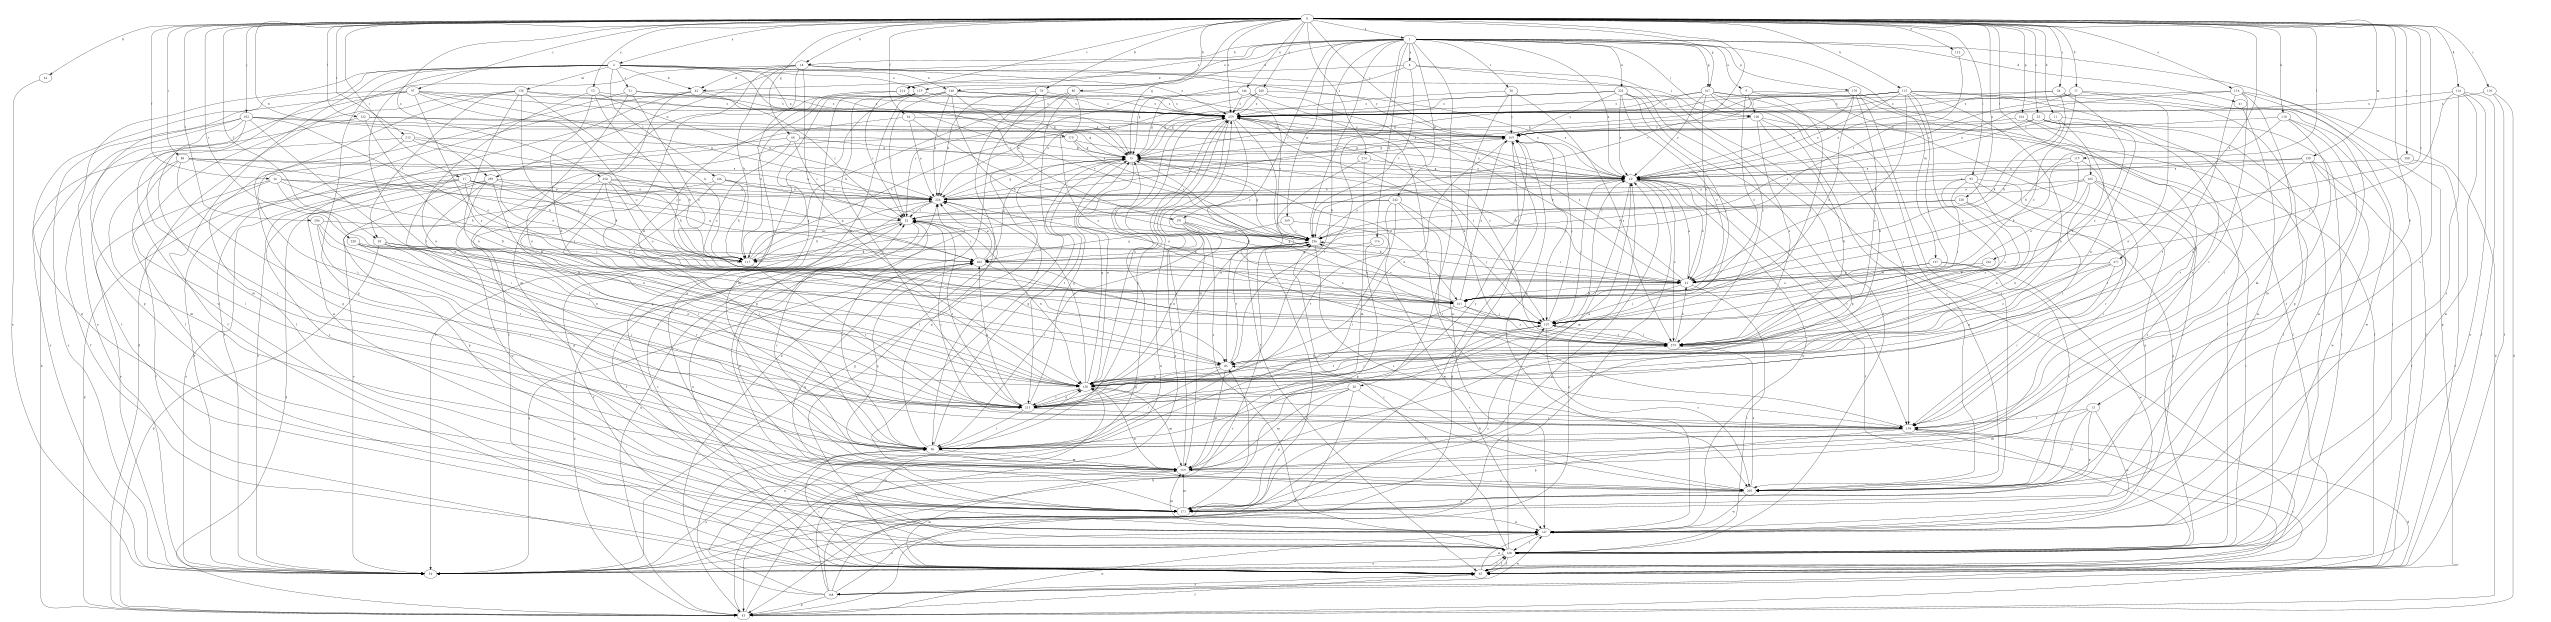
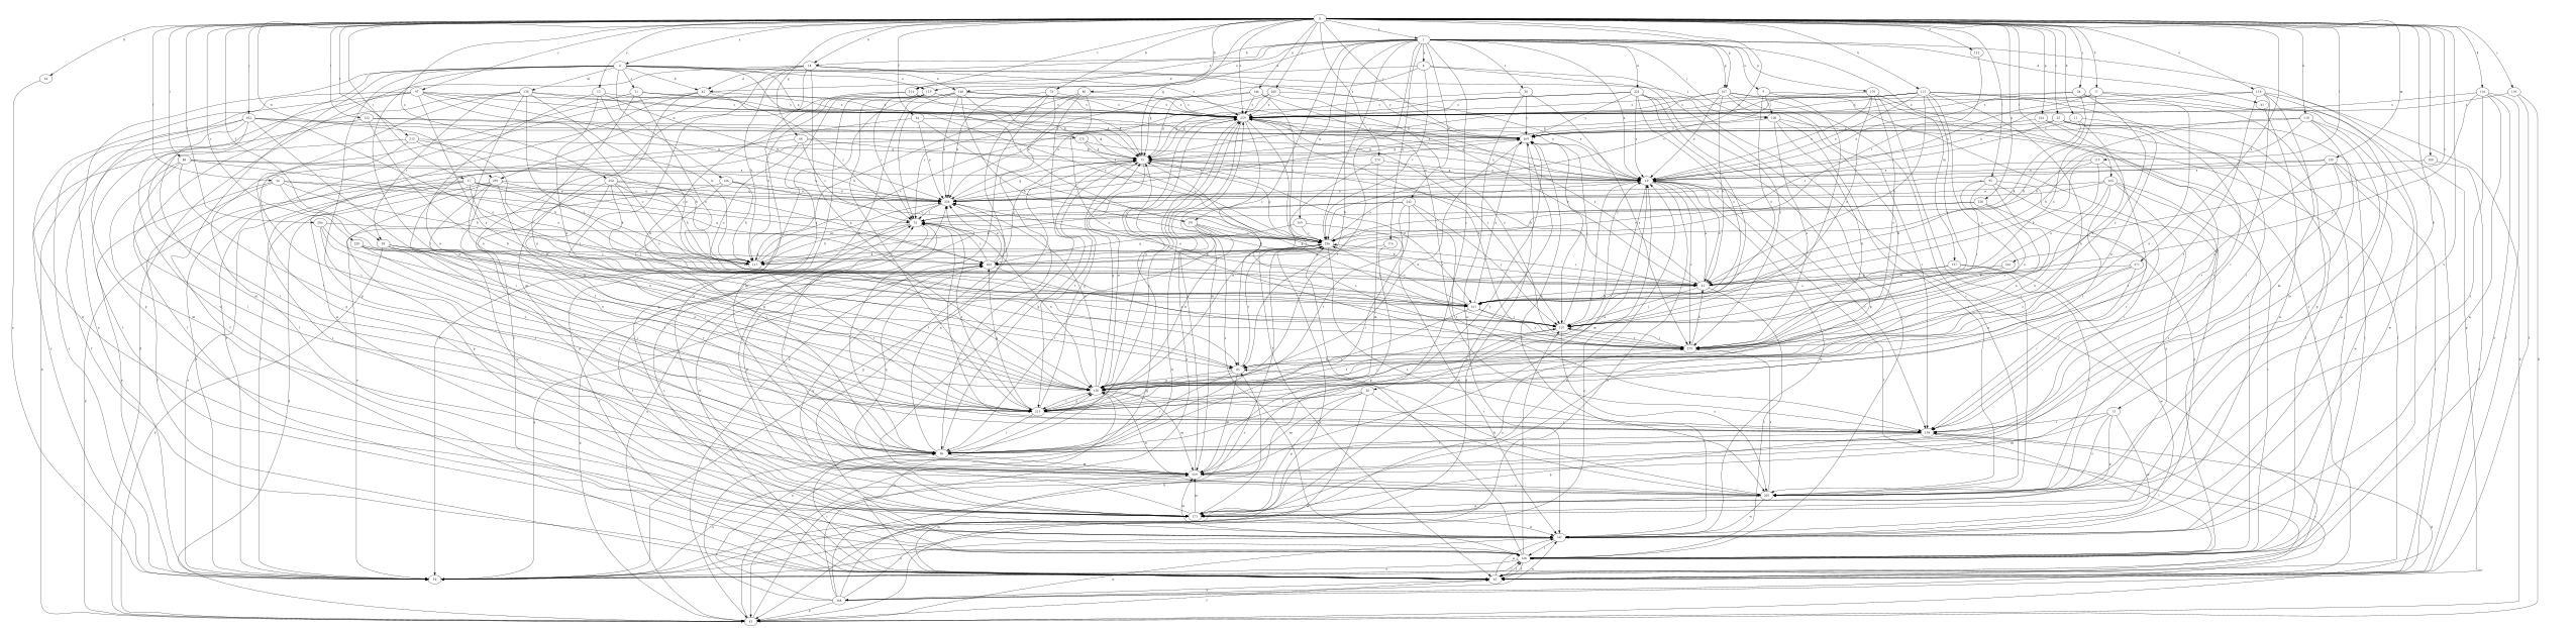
  strict digraph {
    fontname="PT Serif"
    node [fontname="PT Serif"]
    edge [fontname="PT Serif"]
    0
    1
    2
    11
    13
    17
    18
    23
    24
    27
    53
    56
    58
    64
    68
    75
    78
    80
    84
    88
    95
    97
    101
    102
    110
    115
    116
    119
    122
    123
    130
    146
    152
    156
    164
    167
    188
    205
    206
    212
    214
    220
    228
    236
    239
    250
    259
    260
    261
    269
    274
    277
    8
    9
    10
    28
    30
    41
    85
    96
    106
    137
    148
    159
    168
    169
    170
    176
    191
    222
    242
    31
    42
    54
    65
    126
    138
    171
    178
    215
    247
    128
    279
    117
    139
    194
    161
    43
    150
    21
    107
    226
    32
    182
    0 -> 1 [label=a]
    0 -> 2 [label=a]
    0 -> 11 [label=b]
    0 -> 13 [label=b]
    0 -> 17 [label=b]
    0 -> 18 [label=b]
    0 -> 23 [label=c]
    0 -> 24 [label=c]
    0 -> 27 [label=c]
    0 -> 53 [label=e]
    0 -> 56 [label=f]
    0 -> 58 [label=f]
    0 -> 64 [label=f]
    0 -> 68 [label=g]
    0 -> 75 [label=g]
    0 -> 78 [label=h]
    0 -> 80 [label=h]
    0 -> 84 [label=h]
    0 -> 88 [label=i]
    0 -> 95 [label=i]
    0 -> 97 [label=j]
    0 -> 101 [label=j]
    0 -> 102 [label=j]
    0 -> 110 [label=k]
    0 -> 115 [label=k]
    0 -> 116 [label=k]
    0 -> 119 [label=l]
    0 -> 122 [label=l]
    0 -> 123 [label=l]
    0 -> 130 [label=m]
    0 -> 146 [label=n]
    0 -> 152 [label=o]
    0 -> 156 [label=o]
    0 -> 164 [label=p]
    0 -> 167 [label=p]
    0 -> 188 [label=r]
    0 -> 205 [label=s]
    0 -> 206 [label=t]
    0 -> 212 [label=t]
    0 -> 214 [label=t]
    0 -> 220 [label=u]
    0 -> 228 [label=v]
    0 -> 236 [label=v]
    0 -> 239 [label=w]
    0 -> 250 [label=x]
    0 -> 259 [label=x]
    0 -> 260 [label=y]
    0 -> 261 [label=y]
    0 -> 269 [label=y]
    0 -> 274 [label=z]
    0 -> 277 [label=z]
    1 -> 18 [label=b]
    1 -> 167 [label=p]
    1 -> 214 [label=t]
    1 -> 236 [label=v]
    1 -> 239 [label=w]
    1 -> 8 [label=a]
    1 -> 9 [label=a]
    1 -> 10 [label=a]
    1 -> 28 [label=c]
    1 -> 30 [label=c]
    1 -> 41 [label=d]
    1 -> 85 [label=h]
    1 -> 96 [label=i]
    1 -> 106 [label=j]
    1 -> 137 [label=m]
    1 -> 148 [label=n]
    1 -> 159 [label=o]
    1 -> 168 [label=p]
    1 -> 169 [label=p]
    1 -> 170 [label=p]
    1 -> 176 [label=q]
    1 -> 191 [label=r]
    1 -> 222 [label=u]
    1 -> 242 [label=w]
    2 -> 106 [label=j]
    2 -> 148 [label=n]
    2 -> 159 [label=o]
    2 -> 191 [label=r]
    2 -> 31 [label=c]
    2 -> 42 [label=d]
    2 -> 54 [label=e]
    2 -> 65 [label=f]
    2 -> 126 [label=l]
    2 -> 138 [label=m]
    2 -> 171 [label=p]
    2 -> 178 [label=q]
    2 -> 215 [label=t]
    2 -> 247 [label=w]
    11 -> 269 [label=y]
    11 -> 128 [label=l]
    11 -> 279 [label=z]
    11 -> 117 [label=k]
    13 -> 205 [label=s]
    13 -> 171 [label=p]
    13 -> 247 [label=w]
    13 -> 139 [label=m]
    13 -> 194 [label=r]
    17 -> 259 [label=x]
    17 -> 10 [label=a]
    17 -> 65 [label=f]
    17 -> 247 [label=w]
    17 -> 161 [label=o]
    18 -> 259 [label=x]
    18 -> 269 [label=y]
    18 -> 42 [label=d]
    18 -> 171 [label=p]
    18 -> 215 [label=t]
    18 -> 117 [label=k]
    18 -> 43 [label=d]
    18 -> 150 [label=n]
    23 -> 236 [label=v]
    23 -> 269 [label=y]
    23 -> 128 [label=l]
    23 -> 194 [label=r]
    23 -> 150 [label=n]
    24 -> 259 [label=x]
    24 -> 10 [label=a]
    24 -> 279 [label=z]
    24 -> 150 [label=n]
    24 -> 21 [label=b]
    27 -> 205 [label=s]
    27 -> 54 [label=e]
    27 -> 117 [label=k]
    27 -> 43 [label=d]
    27 -> 107 [label=j]
    27 -> 226 [label=u]
    27 -> 32 [label=c]
    53 -> 259 [label=x]
    53 -> 85 [label=h]
    53 -> 161 [label=o]
    53 -> 150 [label=n]
    53 -> 226 [label=u]
    56 -> 85 [label=h]
    56 -> 54 [label=e]
    56 -> 65 [label=f]
    56 -> 117 [label=k]
    56 -> 226 [label=u]
    56 -> 182 [label=q]
    58 -> 96 [label=i]
    58 -> 194 [label=r]
    58 -> 43 [label=d]
    58 -> 21 [label=b]
    58 -> 182 [label=q]
    64 -> 236 [label=v]
    64 -> 269 [label=y]
    64 -> 96 [label=i]
    64 -> 226 [label=u]
    68 -> 75 [label=g]
    68 -> 10 [label=a]
    68 -> 54 [label=e]
    68 -> 161 [label=o]
    68 -> 32 [label=c]
    75 -> 10 [label=a]
    75 -> 215 [label=t]
    75 -> 161 [label=o]
    75 -> 150 [label=n]
    75 -> 21 [label=b]
    78 -> 259 [label=x]
    78 -> 96 [label=i]
    78 -> 128 [label=l]
    78 -> 43 [label=d]
    78 -> 226 [label=u]
    80 -> 205 [label=s]
    80 -> 259 [label=x]
    80 -> 279 [label=z]
    80 -> 117 [label=k]
    80 -> 32 [label=c]
    84 -> 54 [label=e]
    88 -> 10 [label=a]
    88 -> 96 [label=i]
    88 -> 215 [label=t]
    88 -> 117 [label=k]
    88 -> 139 [label=m]
    88 -> 226 [label=u]
    95 -> 96 [label=i]
    95 -> 279 [label=z]
    95 -> 194 [label=r]
    95 -> 150 [label=n]
    95 -> 107 [label=j]
    95 -> 226 [label=u]
    97 -> 75 [label=g]
    97 -> 259 [label=x]
    97 -> 171 [label=p]
    97 -> 247 [label=w]
    97 -> 128 [label=l]
    97 -> 279 [label=z]
    97 -> 161 [label=o]
    97 -> 226 [label=u]
    101 -> 259 [label=x]
    101 -> 65 [label=f]
    101 -> 43 [label=d]
    102 -> 75 [label=g]
    102 -> 269 [label=y]
    102 -> 54 [label=e]
    102 -> 65 [label=f]
    102 -> 139 [label=m]
    102 -> 161 [label=o]
    102 -> 43 [label=d]
    102 -> 150 [label=n]
    110 -> 205 [label=s]
    110 -> 269 [label=y]
    110 -> 247 [label=w]
+   110 -> 117 [label=k]
    110 -> 139 [label=m]
    110 -> 21 [label=b]
    115 -> 75 [label=g]
    115 -> 259 [label=x]
    115 -> 10 [label=a]
    115 -> 96 [label=i]
    115 -> 171 [label=p]
    115 -> 279 [label=z]
    115 -> 150 [label=n]
    115 -> 21 [label=b]
    115 -> 107 [label=j]
    115 -> 226 [label=u]
    116 -> 205 [label=s]
    116 -> 259 [label=x]
    116 -> 54 [label=e]
    116 -> 65 [label=f]
    116 -> 247 [label=w]
    116 -> 107 [label=j]
    119 -> 10 [label=a]
    119 -> 215 [label=t]
    119 -> 161 [label=o]
    119 -> 21 [label=b]
    122 -> 269 [label=y]
    122 -> 10 [label=a]
    122 -> 85 [label=h]
    122 -> 54 [label=e]
    123 -> 205 [label=s]
    123 -> 171 [label=p]
    123 -> 215 [label=t]
    123 -> 128 [label=l]
    123 -> 150 [label=n]
    123 -> 226 [label=u]
    123 -> 32 [label=c]
    130 -> 10 [label=a]
    130 -> 65 [label=f]
    130 -> 247 [label=w]
    130 -> 279 [label=z]
    130 -> 194 [label=r]
    130 -> 226 [label=u]
    146 -> 75 [label=g]
    146 -> 236 [label=v]
    146 -> 259 [label=x]
    146 -> 194 [label=r]
    146 -> 226 [label=u]
    152 -> 236 [label=v]
    156 -> 259 [label=x]
    156 -> 10 [label=a]
    156 -> 215 [label=t]
    156 -> 128 [label=l]
    156 -> 139 [label=m]
    156 -> 194 [label=r]
    156 -> 43 [label=d]
    164 -> 269 [label=y]
    164 -> 128 [label=l]
    164 -> 194 [label=r]
    167 -> 75 [label=g]
    167 -> 205 [label=s]
    167 -> 259 [label=x]
    167 -> 10 [label=a]
    167 -> 85 [label=h]
    167 -> 65 [label=f]
    167 -> 194 [label=r]
    167 -> 21 [label=b]
    188 -> 10 [label=a]
    188 -> 65 [label=f]
    205 -> 85 [label=h]
    205 -> 171 [label=p]
    205 -> 247 [label=w]
    205 -> 279 [label=z]
    205 -> 150 [label=n]
    206 -> 236 [label=v]
    206 -> 96 [label=i]
    206 -> 215 [label=t]
    206 -> 150 [label=n]
    212 -> 75 [label=g]
    212 -> 96 [label=i]
    212 -> 215 [label=t]
    212 -> 117 [label=k]
    212 -> 161 [label=o]
    214 -> 75 [label=g]
    214 -> 259 [label=x]
    214 -> 85 [label=h]
    214 -> 65 [label=f]
    220 -> 236 [label=v]
    220 -> 171 [label=p]
    220 -> 279 [label=z]
    220 -> 32 [label=c]
    228 -> 215 [label=t]
    228 -> 117 [label=k]
    228 -> 194 [label=r]
    228 -> 150 [label=n]
    236 -> 75 [label=g]
    236 -> 205 [label=s]
    236 -> 10 [label=a]
    236 -> 117 [label=k]
    236 -> 182 [label=q]
    239 -> 96 [label=i]
    239 -> 54 [label=e]
    239 -> 171 [label=p]
    239 -> 247 [label=w]
    239 -> 43 [label=d]
    239 -> 226 [label=u]
    239 -> 182 [label=q]
    250 -> 215 [label=t]
    250 -> 117 [label=k]
    250 -> 161 [label=o]
    250 -> 150 [label=n]
    250 -> 107 [label=j]
    250 -> 226 [label=u]
    250 -> 182 [label=q]
    259 -> 269 [label=y]
    259 -> 85 [label=h]
    259 -> 65 [label=f]
    259 -> 139 [label=m]
    259 -> 43 [label=d]
    259 -> 21 [label=b]
    259 -> 107 [label=j]
    260 -> 75 [label=g]
    260 -> 259 [label=x]
    260 -> 10 [label=a]
    260 -> 279 [label=z]
    260 -> 226 [label=u]
    261 -> 21 [label=b]
    261 -> 107 [label=j]
    269 -> 75 [label=g]
    269 -> 43 [label=d]
    269 -> 150 [label=n]
    269 -> 107 [label=j]
    274 -> 10 [label=a]
    274 -> 139 [label=m]
    274 -> 150 [label=n]
    277 -> 279 [label=z]
    277 -> 194 [label=r]
    277 -> 150 [label=n]
    277 -> 21 [label=b]
    8 -> 75 [label=g]
    8 -> 236 [label=v]
    8 -> 42 [label=d]
    8 -> 128 [label=l]
    8 -> 279 [label=z]
    9 -> 106 [label=j]
    9 -> 128 [label=l]
    9 -> 161 [label=o]
    9 -> 107 [label=j]
    10 -> 75 [label=g]
    10 -> 54 [label=e]
    10 -> 65 [label=f]
    10 -> 247 [label=w]
    10 -> 279 [label=z]
    10 -> 139 [label=m]
    10 -> 194 [label=r]
    10 -> 21 [label=b]
    10 -> 107 [label=j]
    10 -> 226 [label=u]
    28 -> 205 [label=s]
    28 -> 171 [label=p]
    28 -> 215 [label=t]
    28 -> 139 [label=m]
    28 -> 43 [label=d]
    30 -> 259 [label=x]
    30 -> 269 [label=y]
    30 -> 247 [label=w]
    30 -> 279 [label=z]
    41 -> 247 [label=w]
    85 -> 236 [label=v]
    85 -> 96 [label=i]
    85 -> 139 [label=m]
    85 -> 150 [label=n]
    96 -> 75 [label=g]
    96 -> 259 [label=x]
    96 -> 10 [label=a]
    96 -> 139 [label=m]
    96 -> 226 [label=u]
    96 -> 32 [label=c]
    106 -> 205 [label=s]
    106 -> 269 [label=y]
    106 -> 85 [label=h]
    106 -> 128 [label=l]
    106 -> 279 [label=z]
    137 -> 205 [label=s]
    137 -> 247 [label=w]
    137 -> 161 [label=o]
    137 -> 21 [label=b]
    148 -> 75 [label=g]
    148 -> 259 [label=x]
    148 -> 10 [label=a]
    148 -> 54 [label=e]
    148 -> 171 [label=p]
    148 -> 21 [label=b]
    148 -> 226 [label=u]
    148 -> 32 [label=c]
    159 -> 259 [label=x]
    159 -> 171 [label=p]
    159 -> 215 [label=t]
    159 -> 117 [label=k]
    159 -> 139 [label=m]
    159 -> 32 [label=c]
    168 -> 236 [label=v]
    168 -> 259 [label=x]
    168 -> 10 [label=a]
    168 -> 85 [label=h]
    168 -> 96 [label=i]
    168 -> 247 [label=w]
    168 -> 194 [label=r]
    168 -> 43 [label=d]
    168 -> 150 [label=n]
    169 -> 236 [label=v]
    169 -> 247 [label=w]
    169 -> 182 [label=q]
    170 -> 205 [label=s]
    170 -> 259 [label=x]
    170 -> 10 [label=a]
    170 -> 65 [label=f]
    170 -> 279 [label=z]
    170 -> 161 [label=o]
    176 -> 171 [label=p]
    176 -> 182 [label=q]
    191 -> 236 [label=v]
    191 -> 96 [label=i]
    191 -> 279 [label=z]
    191 -> 150 [label=n]
    191 -> 21 [label=b]
    222 -> 75 [label=g]
    222 -> 259 [label=x]
    222 -> 269 [label=y]
    222 -> 10 [label=a]
    222 -> 65 [label=f]
    222 -> 171 [label=p]
    222 -> 161 [label=o]
    222 -> 107 [label=j]
    242 -> 96 [label=i]
    242 -> 215 [label=t]
    242 -> 117 [label=k]
    242 -> 194 [label=r]
    242 -> 107 [label=j]
    242 -> 32 [label=c]
    31 -> 259 [label=x]
    31 -> 10 [label=a]
    31 -> 128 [label=l]
    31 -> 161 [label=o]
    31 -> 150 [label=n]
    42 -> 259 [label=x]
    42 -> 54 [label=e]
    42 -> 247 [label=w]
    42 -> 139 [label=m]
    42 -> 32 [label=c]
    54 -> 75 [label=g]
    54 -> 269 [label=y]
    54 -> 10 [label=a]
    54 -> 128 [label=l]
    54 -> 182 [label=q]
    65 -> 96 [label=i]
    65 -> 168 [label=y]
    65 -> 247 [label=w]
    65 -> 128 [label=l]
    65 -> 139 [label=m]
    65 -> 150 [label=n]
    65 -> 226 [label=u]
    126 -> 236 [label=v]
    126 -> 96 [label=i]
    126 -> 171 [label=p]
    126 -> 117 [label=k]
    126 -> 226 [label=u]
    138 -> 58 [label=t]
    138 -> 236 [label=v]
    138 -> 259 [label=x]
    138 -> 171 [label=p]
    138 -> 128 [label=l]
    138 -> 117 [label=k]
    138 -> 150 [label=n]
    138 -> 107 [label=j]
    171 -> 247 [label=w]
    171 -> 279 [label=z]
    171 -> 139 [label=m]
    171 -> 182 [label=q]
    178 -> 75 [label=g]
    178 -> 236 [label=v]
    178 -> 10 [label=a]
    178 -> 54 [label=e]
    215 -> 75 [label=g]
    215 -> 10 [label=a]
    215 -> 96 [label=i]
    215 -> 194 [label=r]
    215 -> 150 [label=n]
    215 -> 107 [label=j]
    215 -> 32 [label=c]
    215 -> 182 [label=q]
    247 -> 269 [label=y]
    247 -> 54 [label=e]
    247 -> 128 [label=l]
    247 -> 139 [label=m]
    128 -> 236 [label=v]
    128 -> 259 [label=x]
    128 -> 54 [label=e]
    128 -> 65 [label=f]
    128 -> 107 [label=j]
    128 -> 32 [label=c]
    279 -> 259 [label=x]
    279 -> 85 [label=h]
    279 -> 21 [label=b]
    279 -> 107 [label=j]
    117 -> 259 [label=x]
    117 -> 215 [label=t]
    117 -> 226 [label=u]
    139 -> 205 [label=s]
    139 -> 259 [label=x]
    139 -> 269 [label=y]
    139 -> 54 [label=e]
    139 -> 32 [label=c]
    139 -> 182 [label=q]
    194 -> 96 [label=i]
    194 -> 171 [label=p]
    194 -> 128 [label=l]
    194 -> 43 [label=d]
    194 -> 32 [label=c]
    161 -> 236 [label=v]
    161 -> 269 [label=y]
    161 -> 215 [label=t]
    161 -> 279 [label=z]
    161 -> 107 [label=j]
    43 -> 75 [label=g]
    43 -> 236 [label=v]
    43 -> 65 [label=f]
    43 -> 247 [label=w]
    43 -> 226 [label=u]
    150 -> 75 [label=g]
    150 -> 259 [label=x]
    150 -> 215 [label=t]
    150 -> 139 [label=m]
    150 -> 194 [label=r]
    150 -> 226 [label=u]
    21 -> 236 [label=v]
    21 -> 259 [label=x]
    21 -> 10 [label=a]
    21 -> 128 [label=l]
    21 -> 161 [label=o]
    21 -> 107 [label=j]
    21 -> 226 [label=u]
    107 -> 75 [label=g]
    107 -> 205 [label=s]
    107 -> 269 [label=y]
    107 -> 215 [label=t]
    107 -> 279 [label=z]
    226 -> 75 [label=g]
    226 -> 269 [label=y]
    226 -> 65 [label=f]
    226 -> 32 [label=c]
    32 -> 236 [label=v]
    32 -> 65 [label=f]
    32 -> 171 [label=p]
    32 -> 117 [label=k]
    32 -> 150 [label=n]
    182 -> 75 [label=g]
    182 -> 236 [label=v]
    182 -> 279 [label=z]
    182 -> 43 [label=d]
    182 -> 21 [label=b]
    182 -> 226 [label=u]
    182 -> 32 [label=c]
  }
